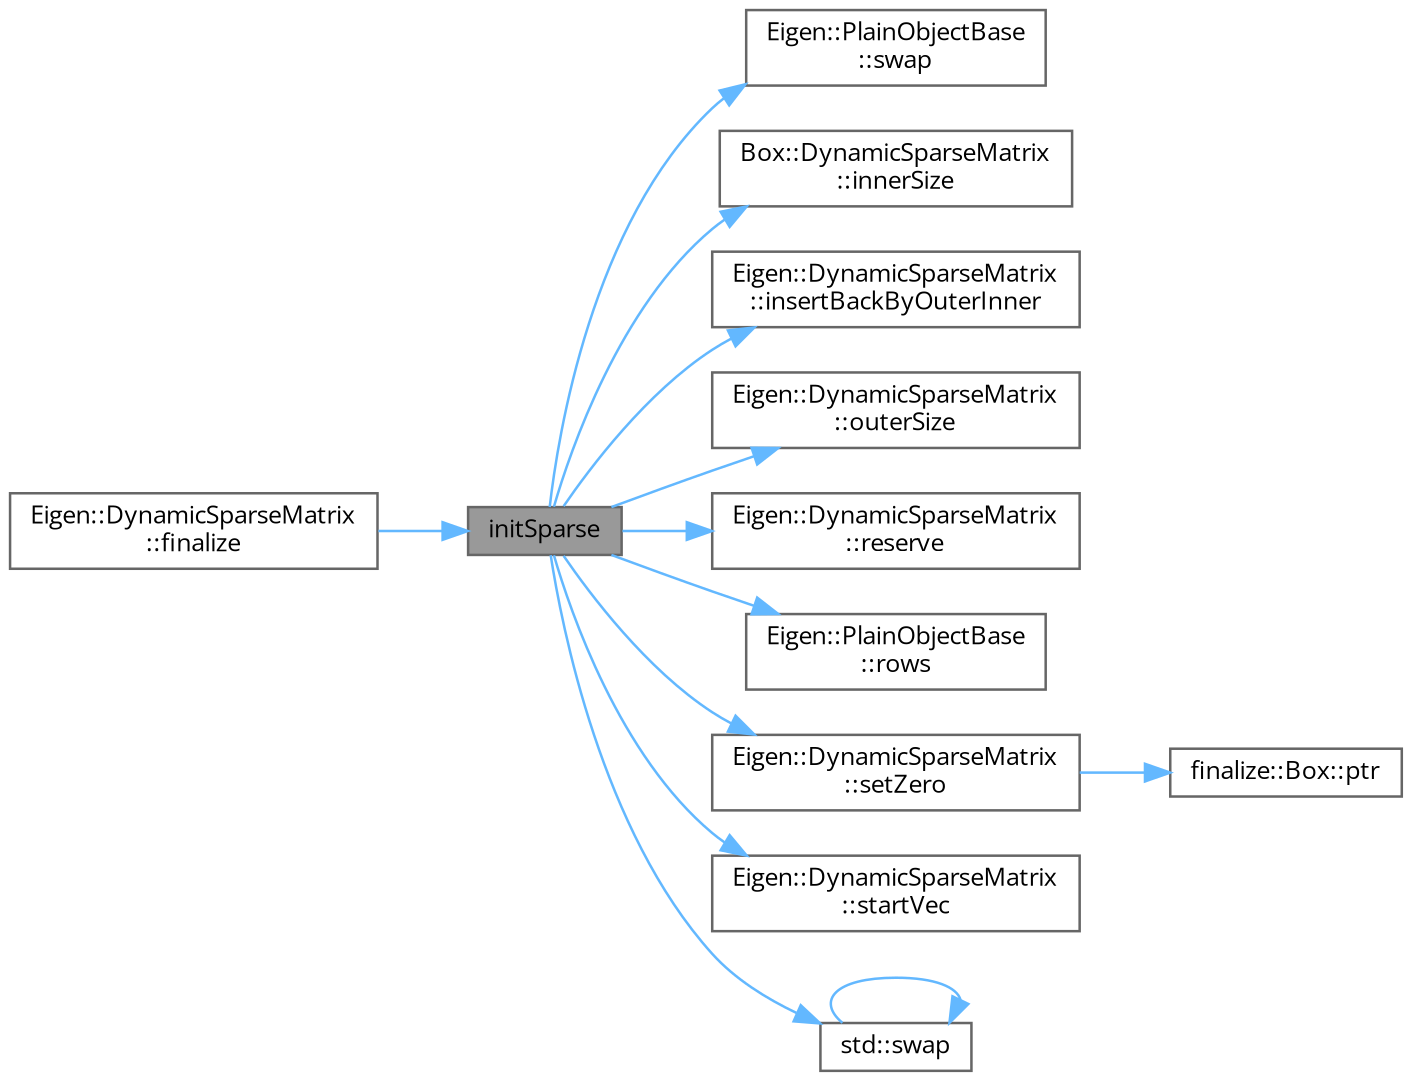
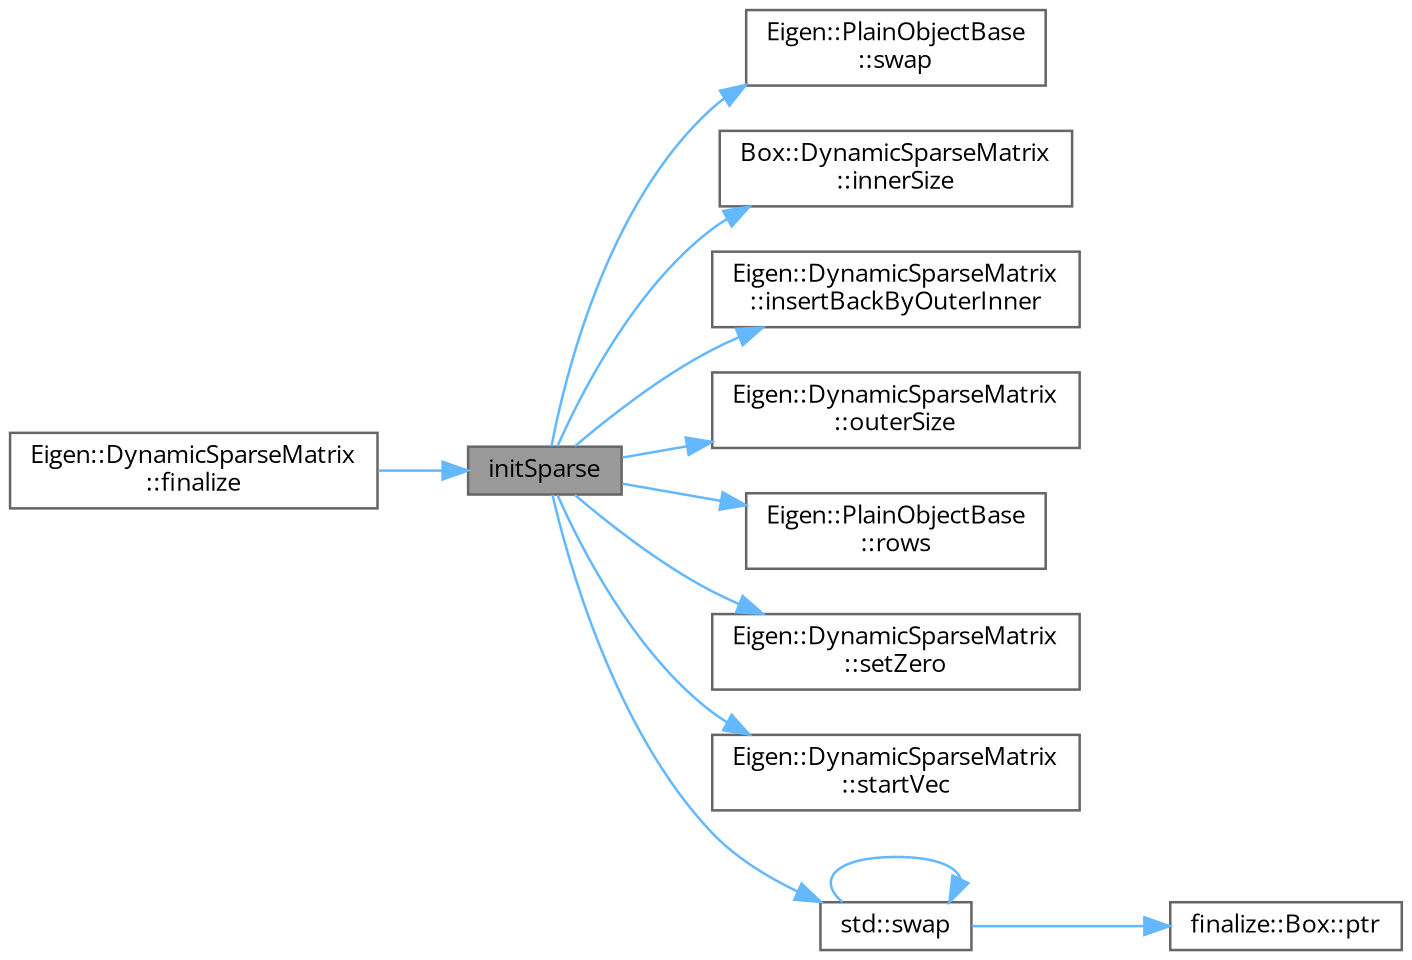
  digraph {
    fontname="Open Sans"
    rankdir=LR
    node [color=grey40 fillcolor=white fontname="Open Sans" fontsize=10 shape=box style=filled]
    edge [color=steelblue1 fontname="Open Sans" fontsize=10 labelfontname=Helvetica labelfontsize=10 style=solid]
    n1 [color=gray40 fillcolor=grey60 fontcolor=black height=0.2 label=initSparse width=0.4]
    n2 [height=0.2 label="Eigen::PlainObjectBase\l::swap" width=0.4]
    n3 [height=0.2 label="Box::DynamicSparseMatrix\l::innerSize" width=0.4]
    n4 [height=0.2 label="Eigen::DynamicSparseMatrix\l::insertBackByOuterInner" width=0.4]
    n5 [height=0.2 label="Eigen::DynamicSparseMatrix\l::outerSize" width=0.4]
-   n6 [height=0.2 label="Eigen::DynamicSparseMatrix\l::reserve" width=0.4]
    n7 [height=0.2 label="Eigen::PlainObjectBase\l::rows" width=0.4]
    n8 [height=0.2 label="Eigen::DynamicSparseMatrix\l::setZero" width=0.4]
    n9 [height=0.2 label="Eigen::DynamicSparseMatrix\l::startVec" width=0.4]
    n10 [height=0.2 label="std::swap" width=0.4]
    n11 [height=0.2 label="Eigen::DynamicSparseMatrix\l::finalize" width=0.4]
    n12 [height=0.2 label="finalize::Box::ptr" width=0.4]
    n1 -> n2
    n1 -> n3
    n1 -> n4
    n1 -> n5
-   n1 -> n6
    n1 -> n7
    n1 -> n8
    n1 -> n9
    n1 -> n10
    n10 -> n10
-   n8 -> n12
+   n10 -> n12
    n11 -> n1
  }
